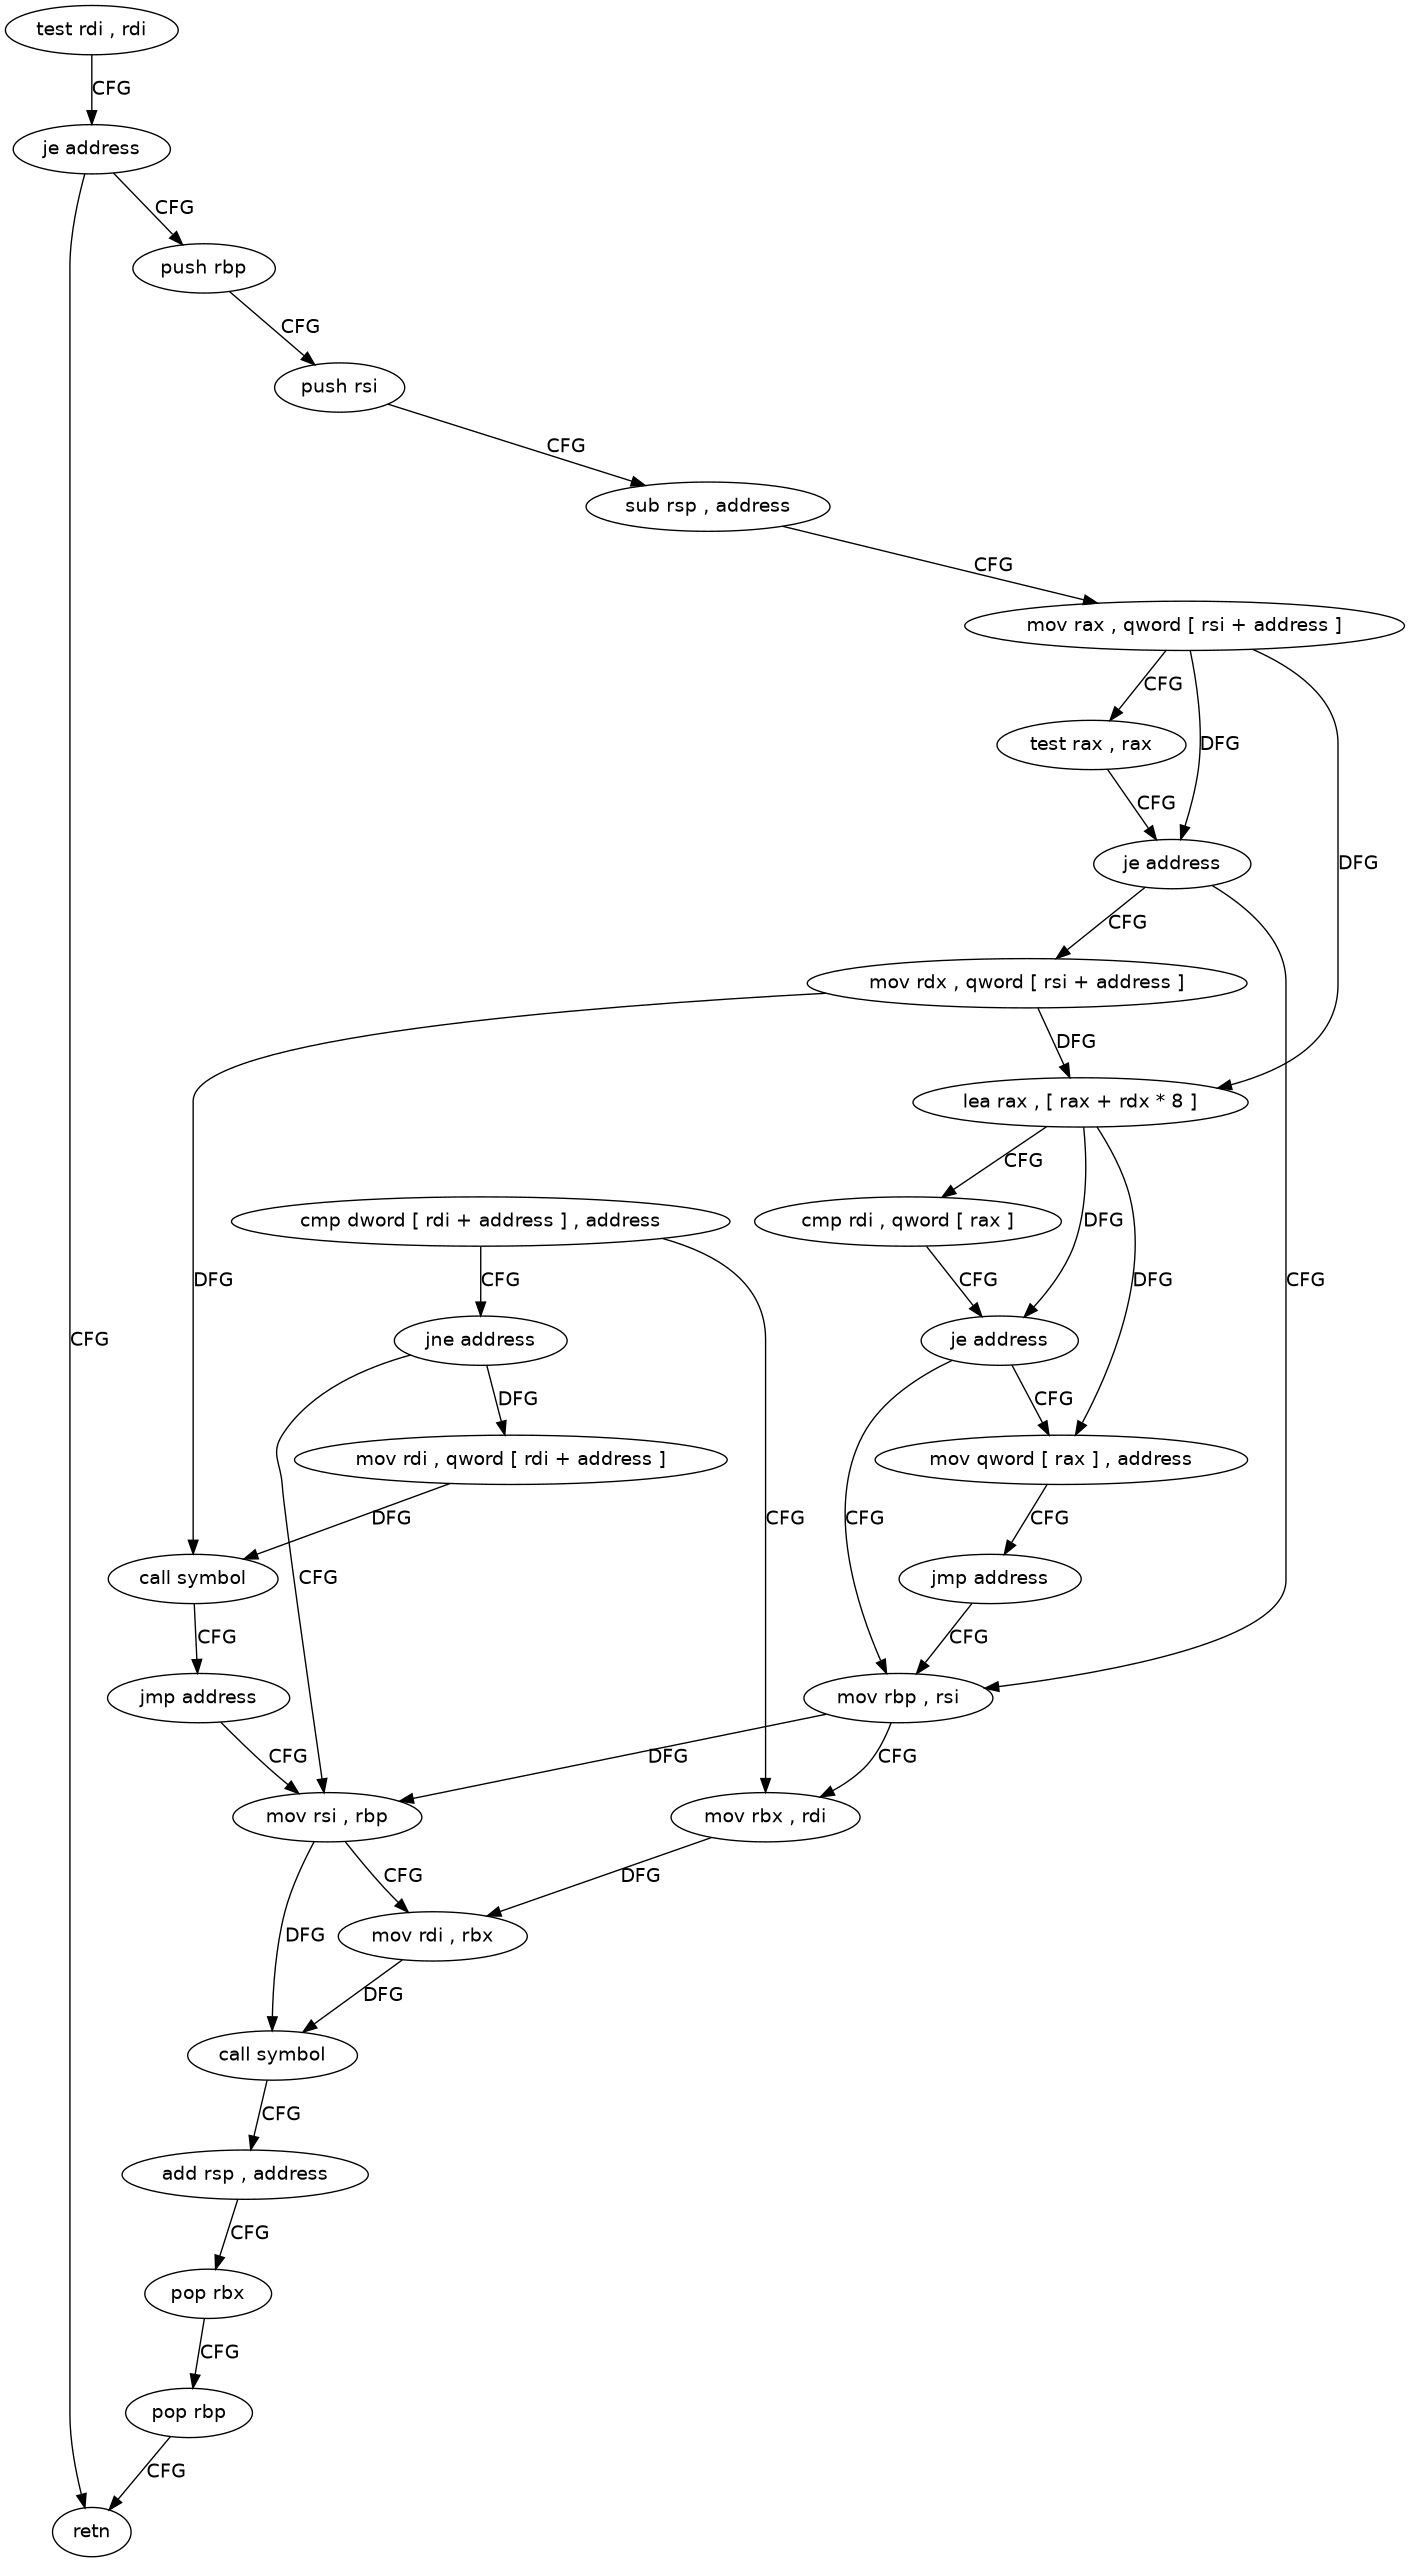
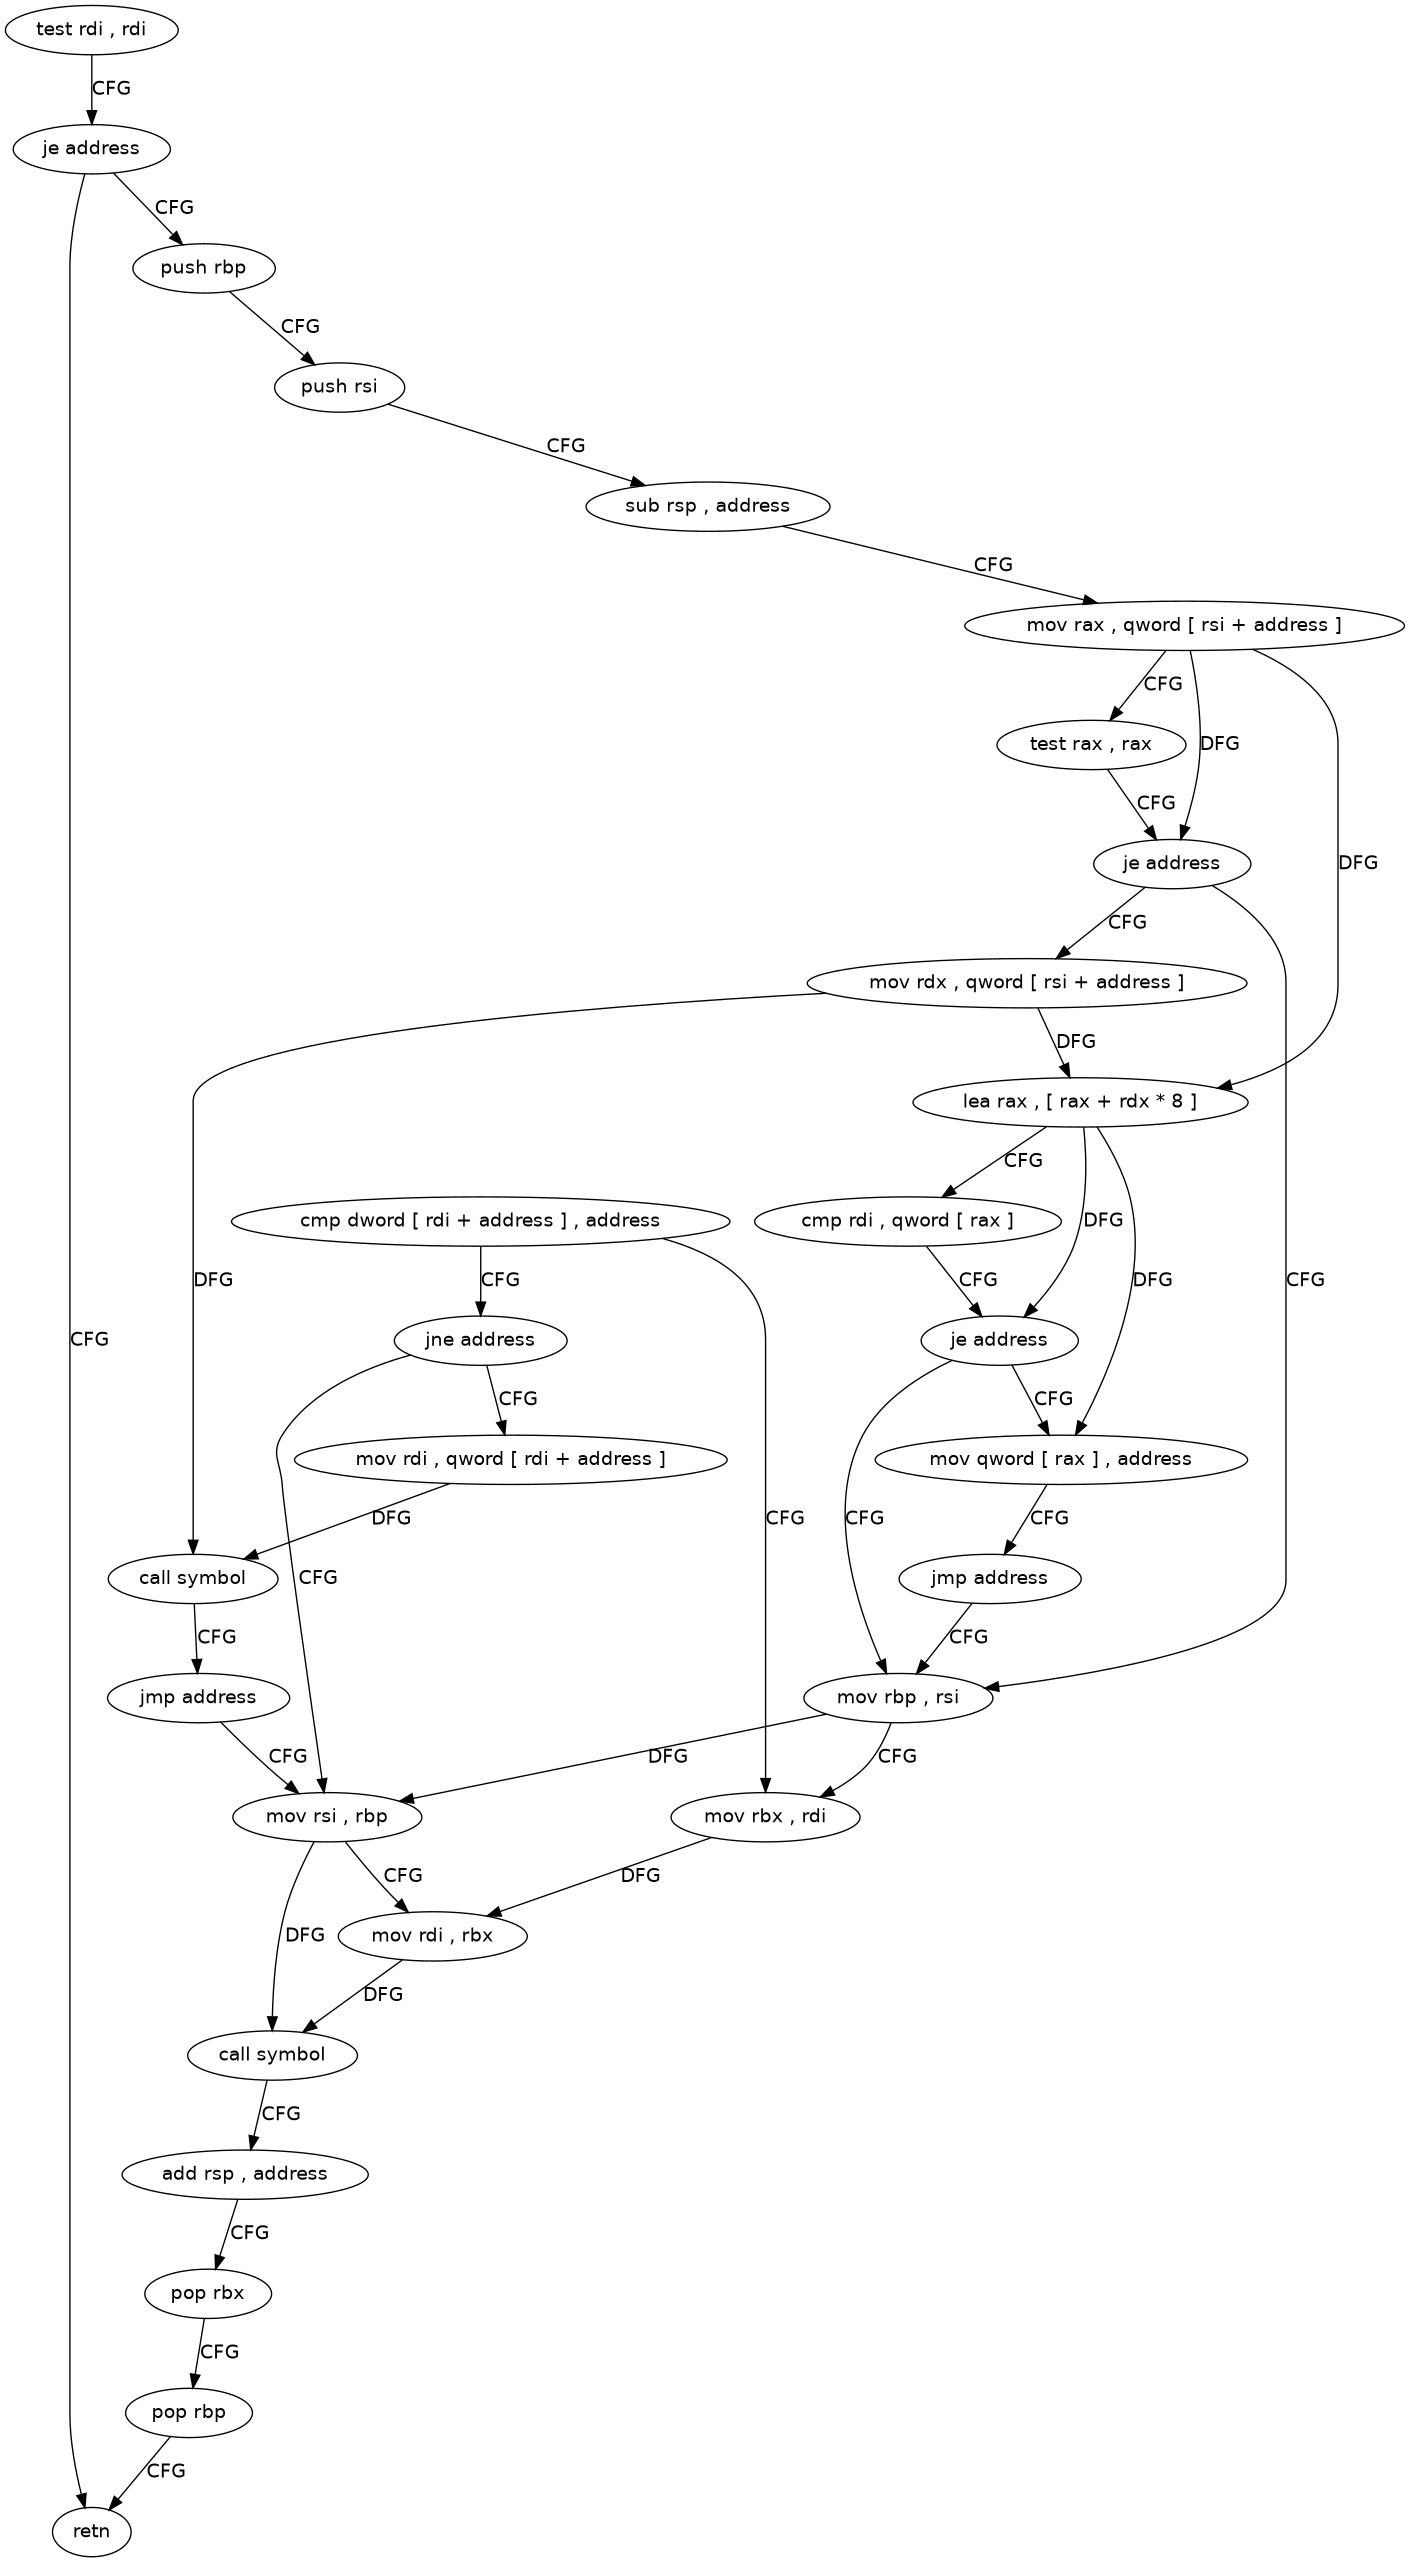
  digraph {
    fontname="DejaVu Sans"
    node [fontname="DejaVu Sans"]
    edge [fontname="DejaVu Sans"]
    n1 [label="test rdi , rdi"]
    n2 [label="je address"]
    n3 [label=retn]
    n4 [label="push rbp"]
    n5 [label="push rsi"]
    n6 [label="sub rsp , address"]
    n7 [label="mov rax , qword [ rsi + address ]"]
    n8 [label="test rax , rax"]
    n9 [label="je address"]
    n10 [label="lea rax , [ rax + rdx * 8 ]"]
    n11 [label="mov rbp , rsi"]
    n12 [label="mov rdx , qword [ rsi + address ]"]
    n13 [label="cmp rdi , qword [ rax ]"]
    n14 [label="je address"]
    n15 [label="mov qword [ rax ] , address"]
    n16 [label="mov rbx , rdi"]
    n17 [label="mov rsi , rbp"]
    n18 [label="call symbol"]
    n19 [label="mov rdi , rbx"]
    n20 [label="call symbol"]
    n21 [label="jmp address"]
    n22 [label="cmp dword [ rdi + address ] , address"]
    n23 [label="jne address"]
    n24 [label="mov rdi , qword [ rdi + address ]"]
    n25 [label="add rsp , address"]
    n26 [label="jmp address"]
    n27 [label="pop rbx"]
    n28 [label="pop rbp"]
    n1 -> n2 [label=CFG]
    n2 -> n3 [label=CFG]
    n2 -> n4 [label=CFG]
    n4 -> n5 [label=CFG]
    n5 -> n6 [label=CFG]
    n6 -> n7 [label=CFG]
    n7 -> n8 [label=CFG]
    n7 -> n9 [label=DFG]
    n7 -> n10 [label=DFG]
    n8 -> n9 [label=CFG]
    n9 -> n11 [label=CFG]
    n9 -> n12 [label=CFG]
    n10 -> n13 [label=CFG]
    n10 -> n14 [label=DFG]
    n10 -> n15 [label=DFG]
    n11 -> n16 [label=CFG]
    n11 -> n17 [label=DFG]
    n12 -> n10 [label=DFG]
    n12 -> n18 [label=DFG]
    n13 -> n14 [label=CFG]
    n14 -> n11 [label=CFG]
    n14 -> n15 [label=CFG]
    n15 -> n26 [label=CFG]
    n16 -> n19 [label=DFG]
    n17 -> n19 [label=CFG]
    n17 -> n20 [label=DFG]
    n18 -> n21 [label=CFG]
    n19 -> n20 [label=DFG]
    n20 -> n25 [label=CFG]
    n21 -> n17 [label=CFG]
    n22 -> n16 [label=CFG]
    n22 -> n23 [label=CFG]
    n23 -> n17 [label=CFG]
-   n23 -> n24 [label=DFG]
+   n23 -> n24 [label=CFG]
    n24 -> n18 [label=DFG]
    n25 -> n27 [label=CFG]
    n26 -> n11 [label=CFG]
    n27 -> n28 [label=CFG]
    n28 -> n3 [label=CFG]
  }
